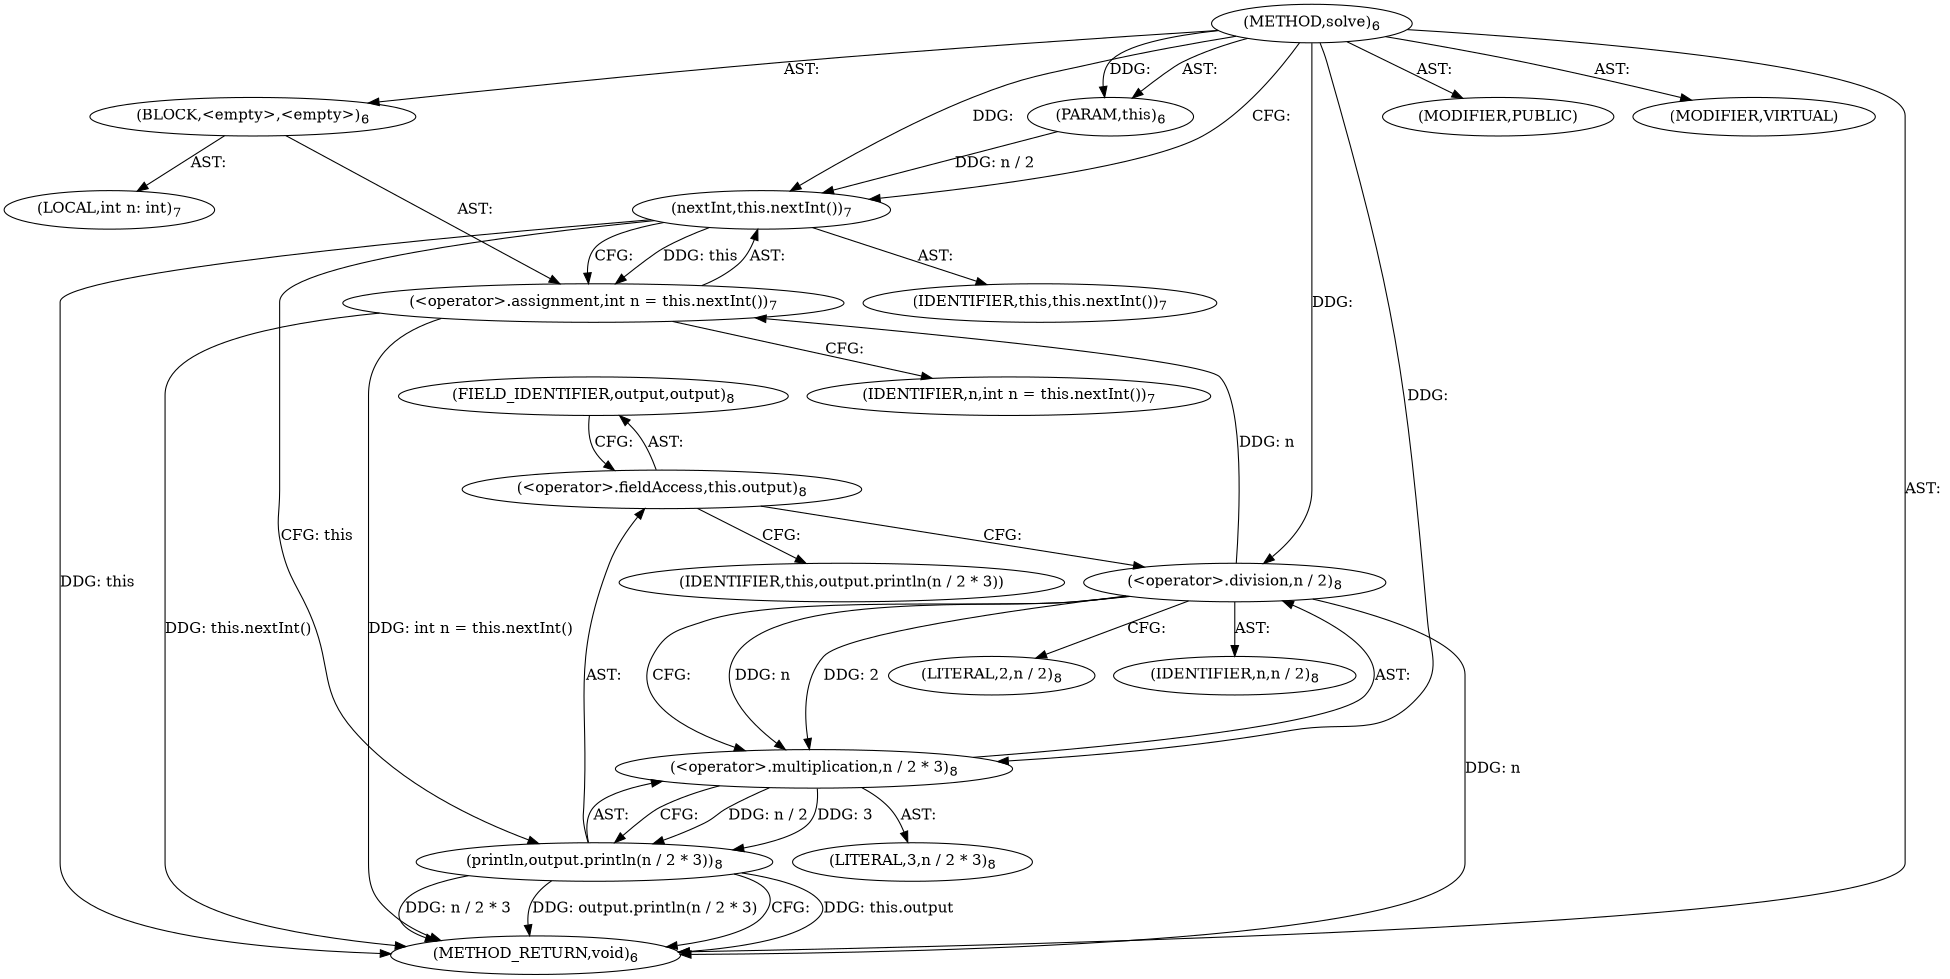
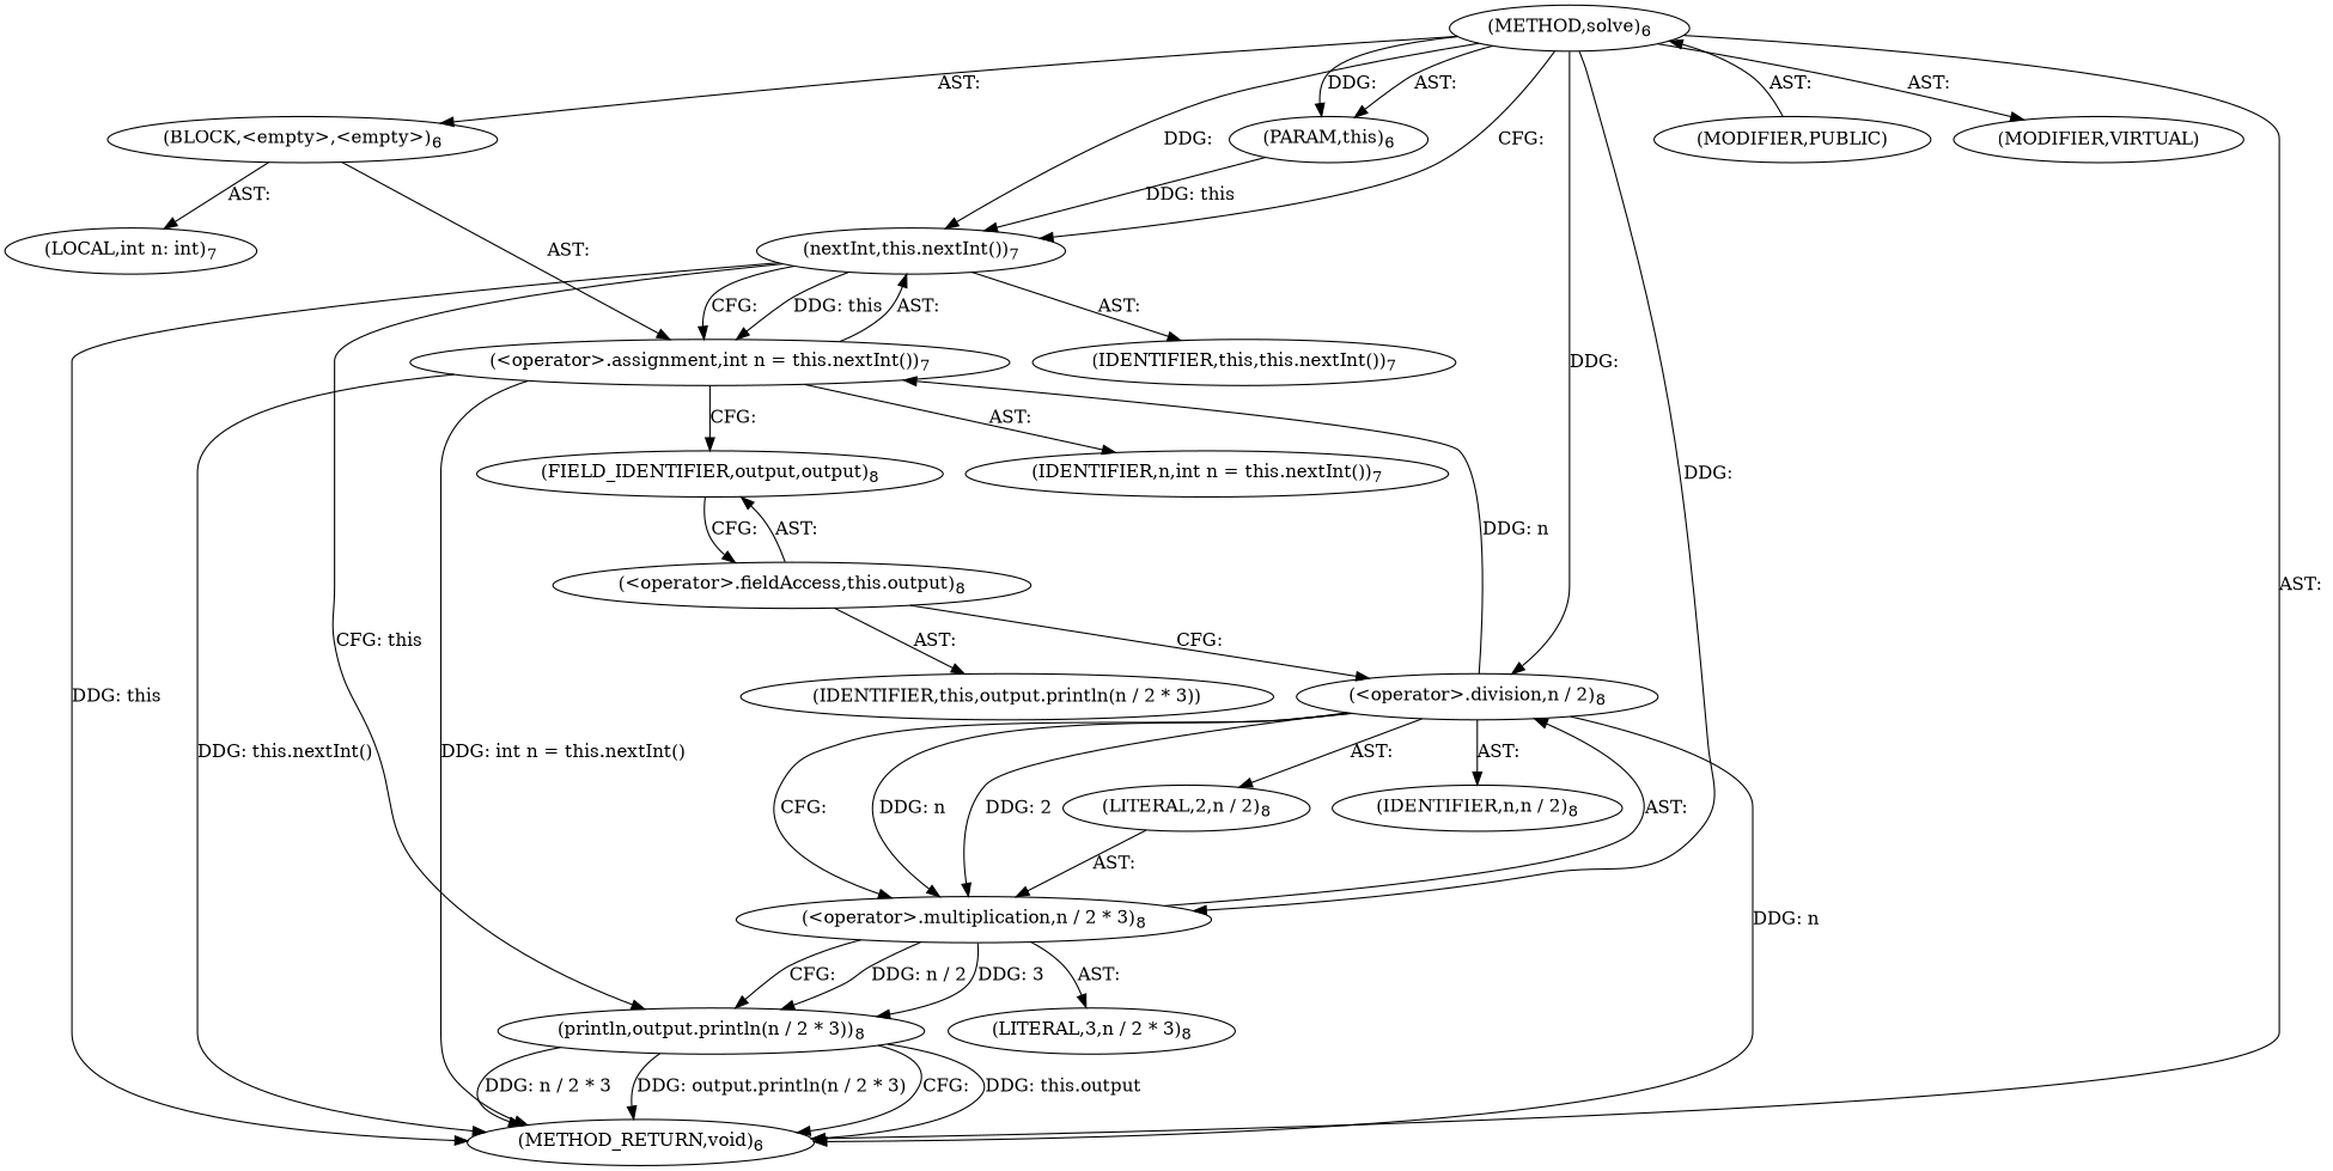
  digraph {
    n1 [label=<(METHOD,solve)<SUB>6</SUB>>]
    n2 [label=<(PARAM,this)<SUB>6</SUB>>]
    n3 [label=<(BLOCK,&lt;empty&gt;,&lt;empty&gt;)<SUB>6</SUB>>]
    n4 [label=<(nextInt,this.nextInt())<SUB>7</SUB>>]
    n5 [label=<(&lt;operator&gt;.multiplication,n / 2 * 3)<SUB>8</SUB>>]
    n6 [label=<(&lt;operator&gt;.division,n / 2)<SUB>8</SUB>>]
    n7 [label=<(MODIFIER,PUBLIC)>]
    n8 [label=<(MODIFIER,VIRTUAL)>]
    n9 [label=<(METHOD_RETURN,void)<SUB>6</SUB>>]
    n10 [label=<(LOCAL,int n: int)<SUB>7</SUB>>]
    n11 [label=<(&lt;operator&gt;.assignment,int n = this.nextInt())<SUB>7</SUB>>]
    n12 [label=<(println,output.println(n / 2 * 3))<SUB>8</SUB>>]
    n13 [label=<(IDENTIFIER,this,this.nextInt())<SUB>7</SUB>>]
    n14 [label=<(LITERAL,3,n / 2 * 3)<SUB>8</SUB>>]
    n15 [label=<(IDENTIFIER,n,n / 2)<SUB>8</SUB>>]
    n16 [label=<(LITERAL,2,n / 2)<SUB>8</SUB>>]
    n17 [label=<(IDENTIFIER,n,int n = this.nextInt())<SUB>7</SUB>>]
    n18 [label=<(FIELD_IDENTIFIER,output,output)<SUB>8</SUB>>]
    n19 [label=<(&lt;operator&gt;.fieldAccess,this.output)<SUB>8</SUB>>]
    n20 [label=<(IDENTIFIER,this,output.println(n / 2 * 3))>]
    n1 -> n2 [label="AST: "]
    n1 -> n2 [label="DDG: "]
    n1 -> n3 [label="AST: "]
    n1 -> n4 [label="CFG: "]
    n1 -> n4 [label="DDG: "]
    n1 -> n5 [label="DDG: "]
    n1 -> n6 [label="DDG: "]
-   n1 -> n7 [label="AST: "]
+   n7 -> n1 [label="AST: "]
    n1 -> n8 [label="AST: "]
    n1 -> n9 [label="AST: "]
-   n2 -> n4 [label="DDG: n / 2"]
+   n2 -> n4 [label="DDG: this"]
    n3 -> n10 [label="AST: "]
    n3 -> n11 [label="AST: "]
    n4 -> n9 [label="DDG: this"]
    n4 -> n11 [label="CFG: "]
    n4 -> n11 [label="DDG: this"]
    n4 -> n12 [label="CFG: this"]
    n4 -> n13 [label="AST: "]
    n5 -> n6 [label="AST: "]
    n5 -> n12 [label="CFG: "]
    n5 -> n12 [label="DDG: n / 2"]
    n5 -> n12 [label="DDG: 3"]
    n5 -> n14 [label="AST: "]
    n6 -> n5 [label="CFG: "]
    n6 -> n5 [label="DDG: n"]
    n6 -> n5 [label="DDG: 2"]
    n6 -> n9 [label="DDG: n"]
    n6 -> n11 [label="DDG: n"]
    n6 -> n15 [label="AST: "]
-   n6 -> n16 [label="CFG: "]
+   n6 -> n16 [label="AST: "]
    n11 -> n4 [label="AST: "]
    n11 -> n9 [label="DDG: this.nextInt()"]
    n11 -> n9 [label="DDG: int n = this.nextInt()"]
-   n11 -> n17 [label="CFG: "]
-   n12 -> n5 [label="AST: "]
+   n11 -> n17 [label="AST: "]
+   n11 -> n18 [label="CFG: "]
+   n16 -> n5 [label="AST: "]
    n12 -> n9 [label="CFG: "]
    n12 -> n9 [label="DDG: this.output"]
    n12 -> n9 [label="DDG: n / 2 * 3"]
    n12 -> n9 [label="DDG: output.println(n / 2 * 3)"]
-   n12 -> n19 [label="AST: "]
    n18 -> n19 [label="CFG: "]
    n19 -> n6 [label="CFG: "]
    n19 -> n18 [label="AST: "]
-   n19 -> n20 [label="CFG: "]
+   n19 -> n20 [label="AST: "]
  }
